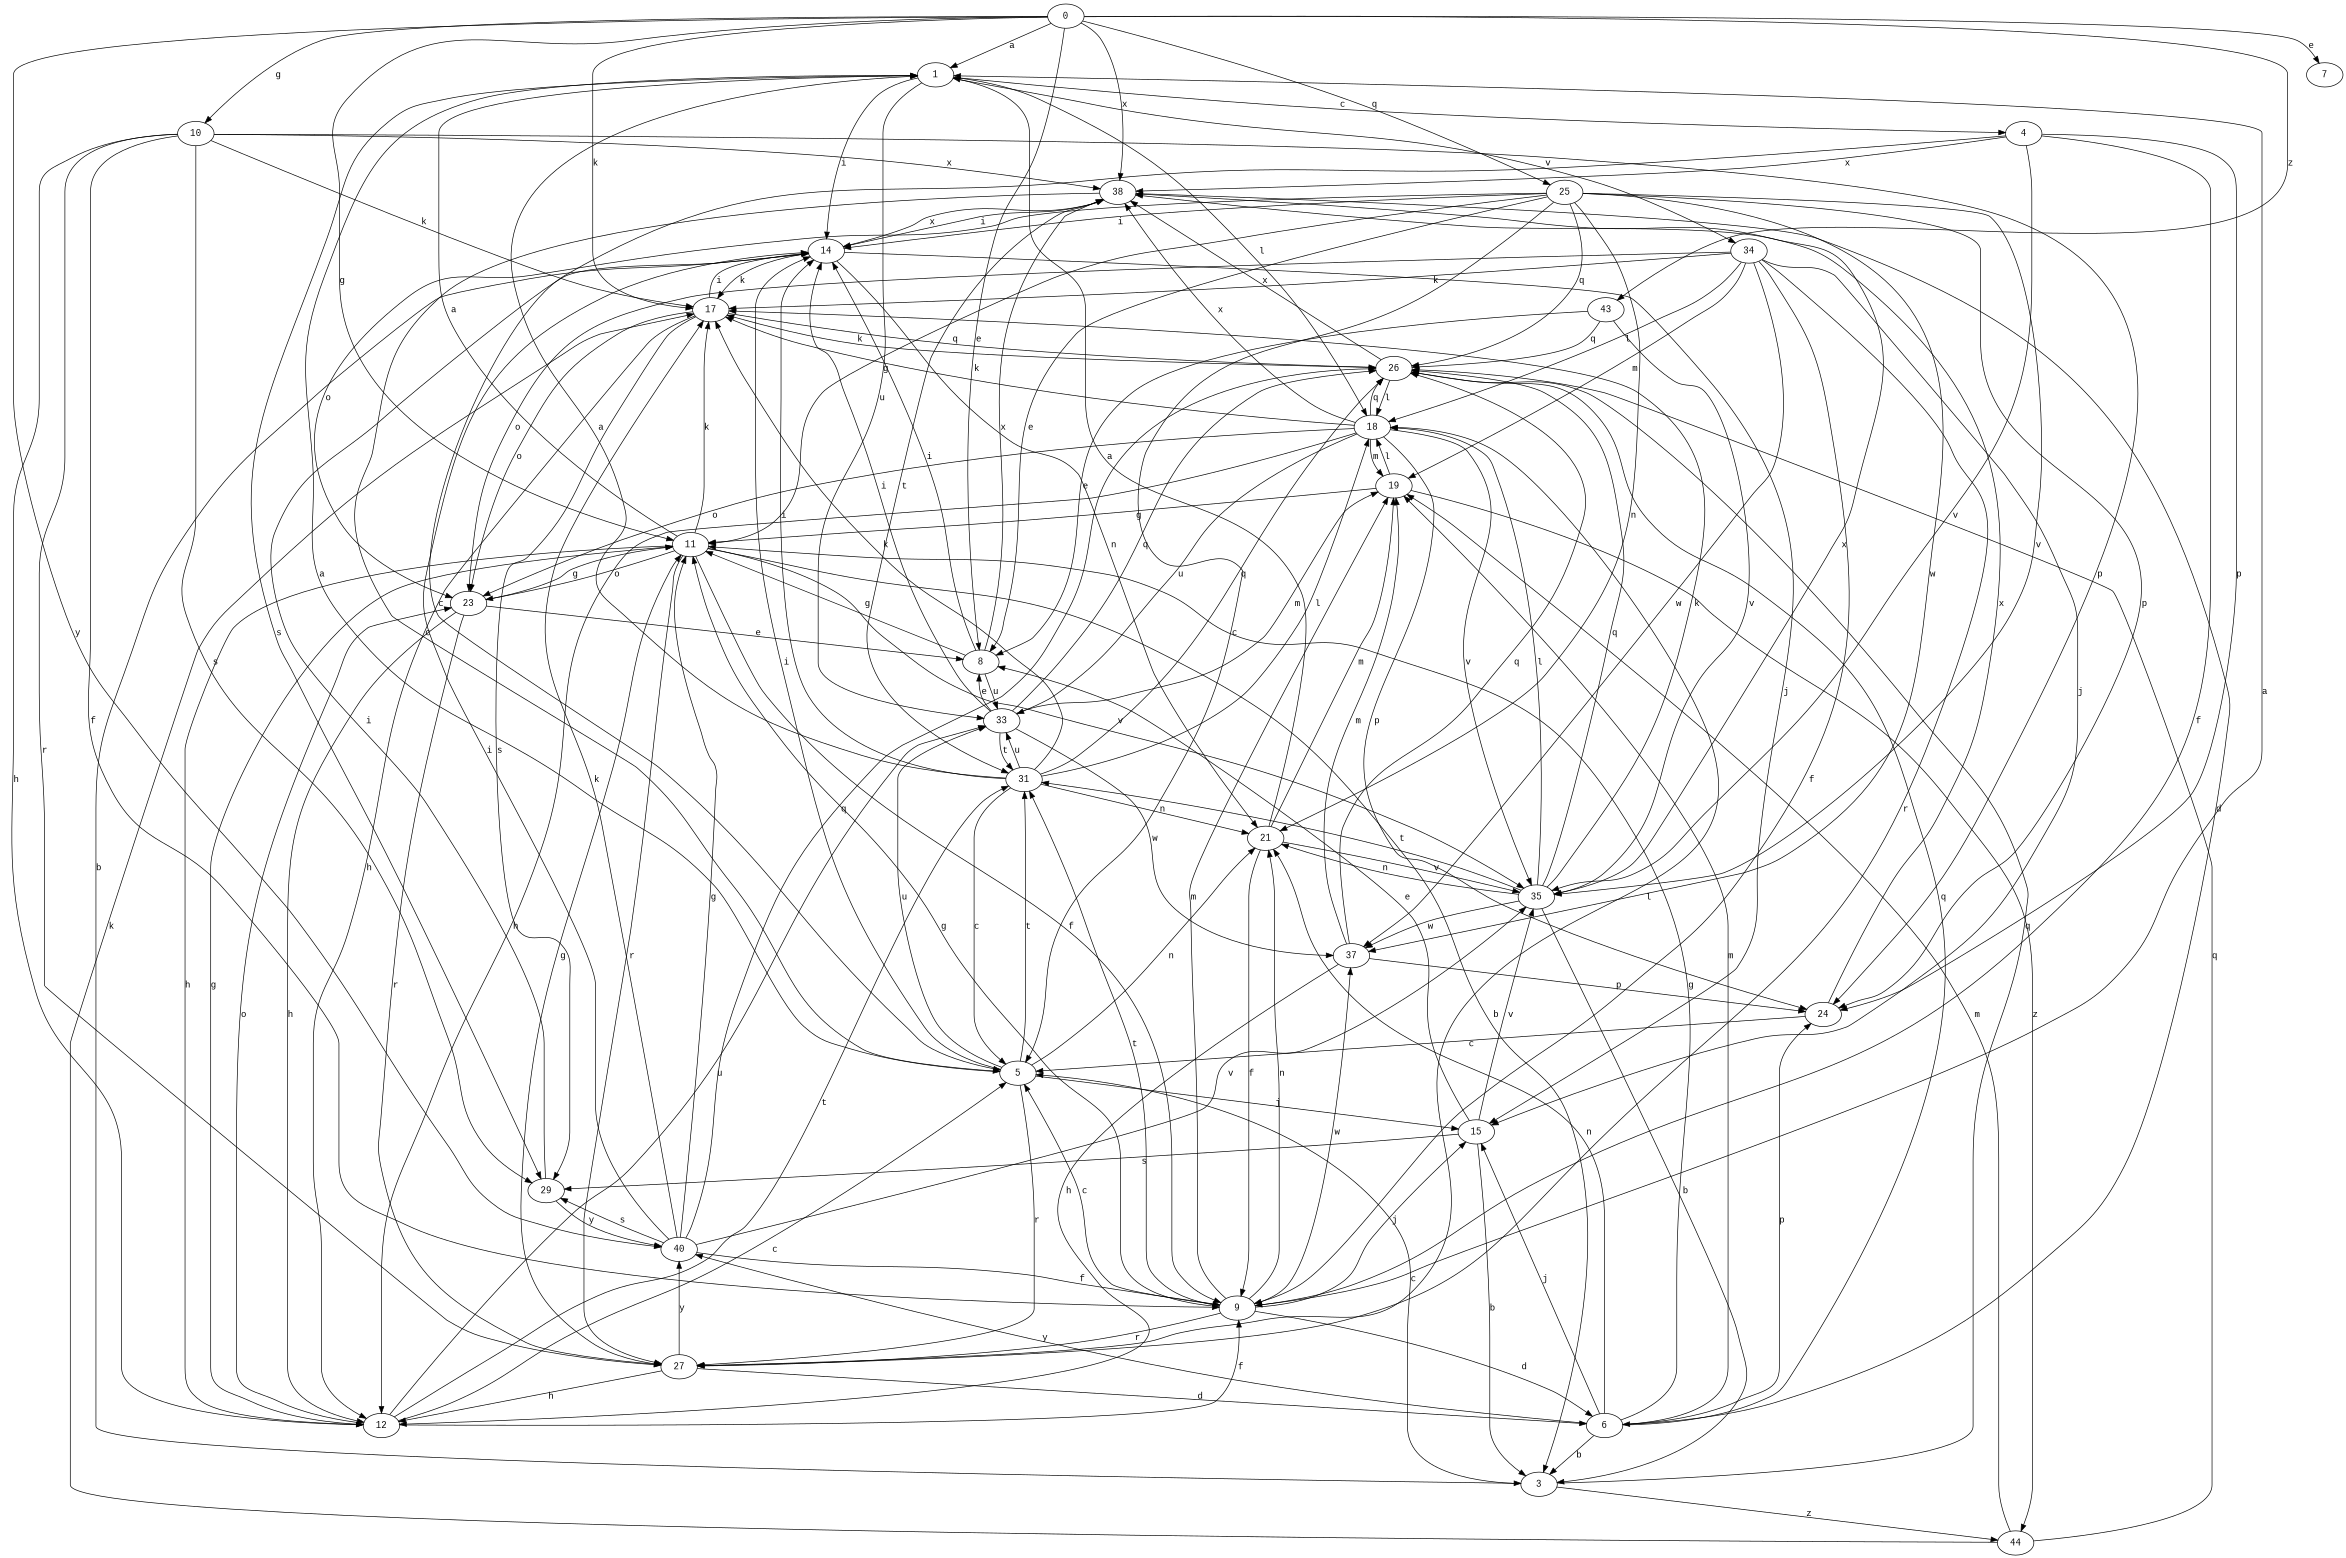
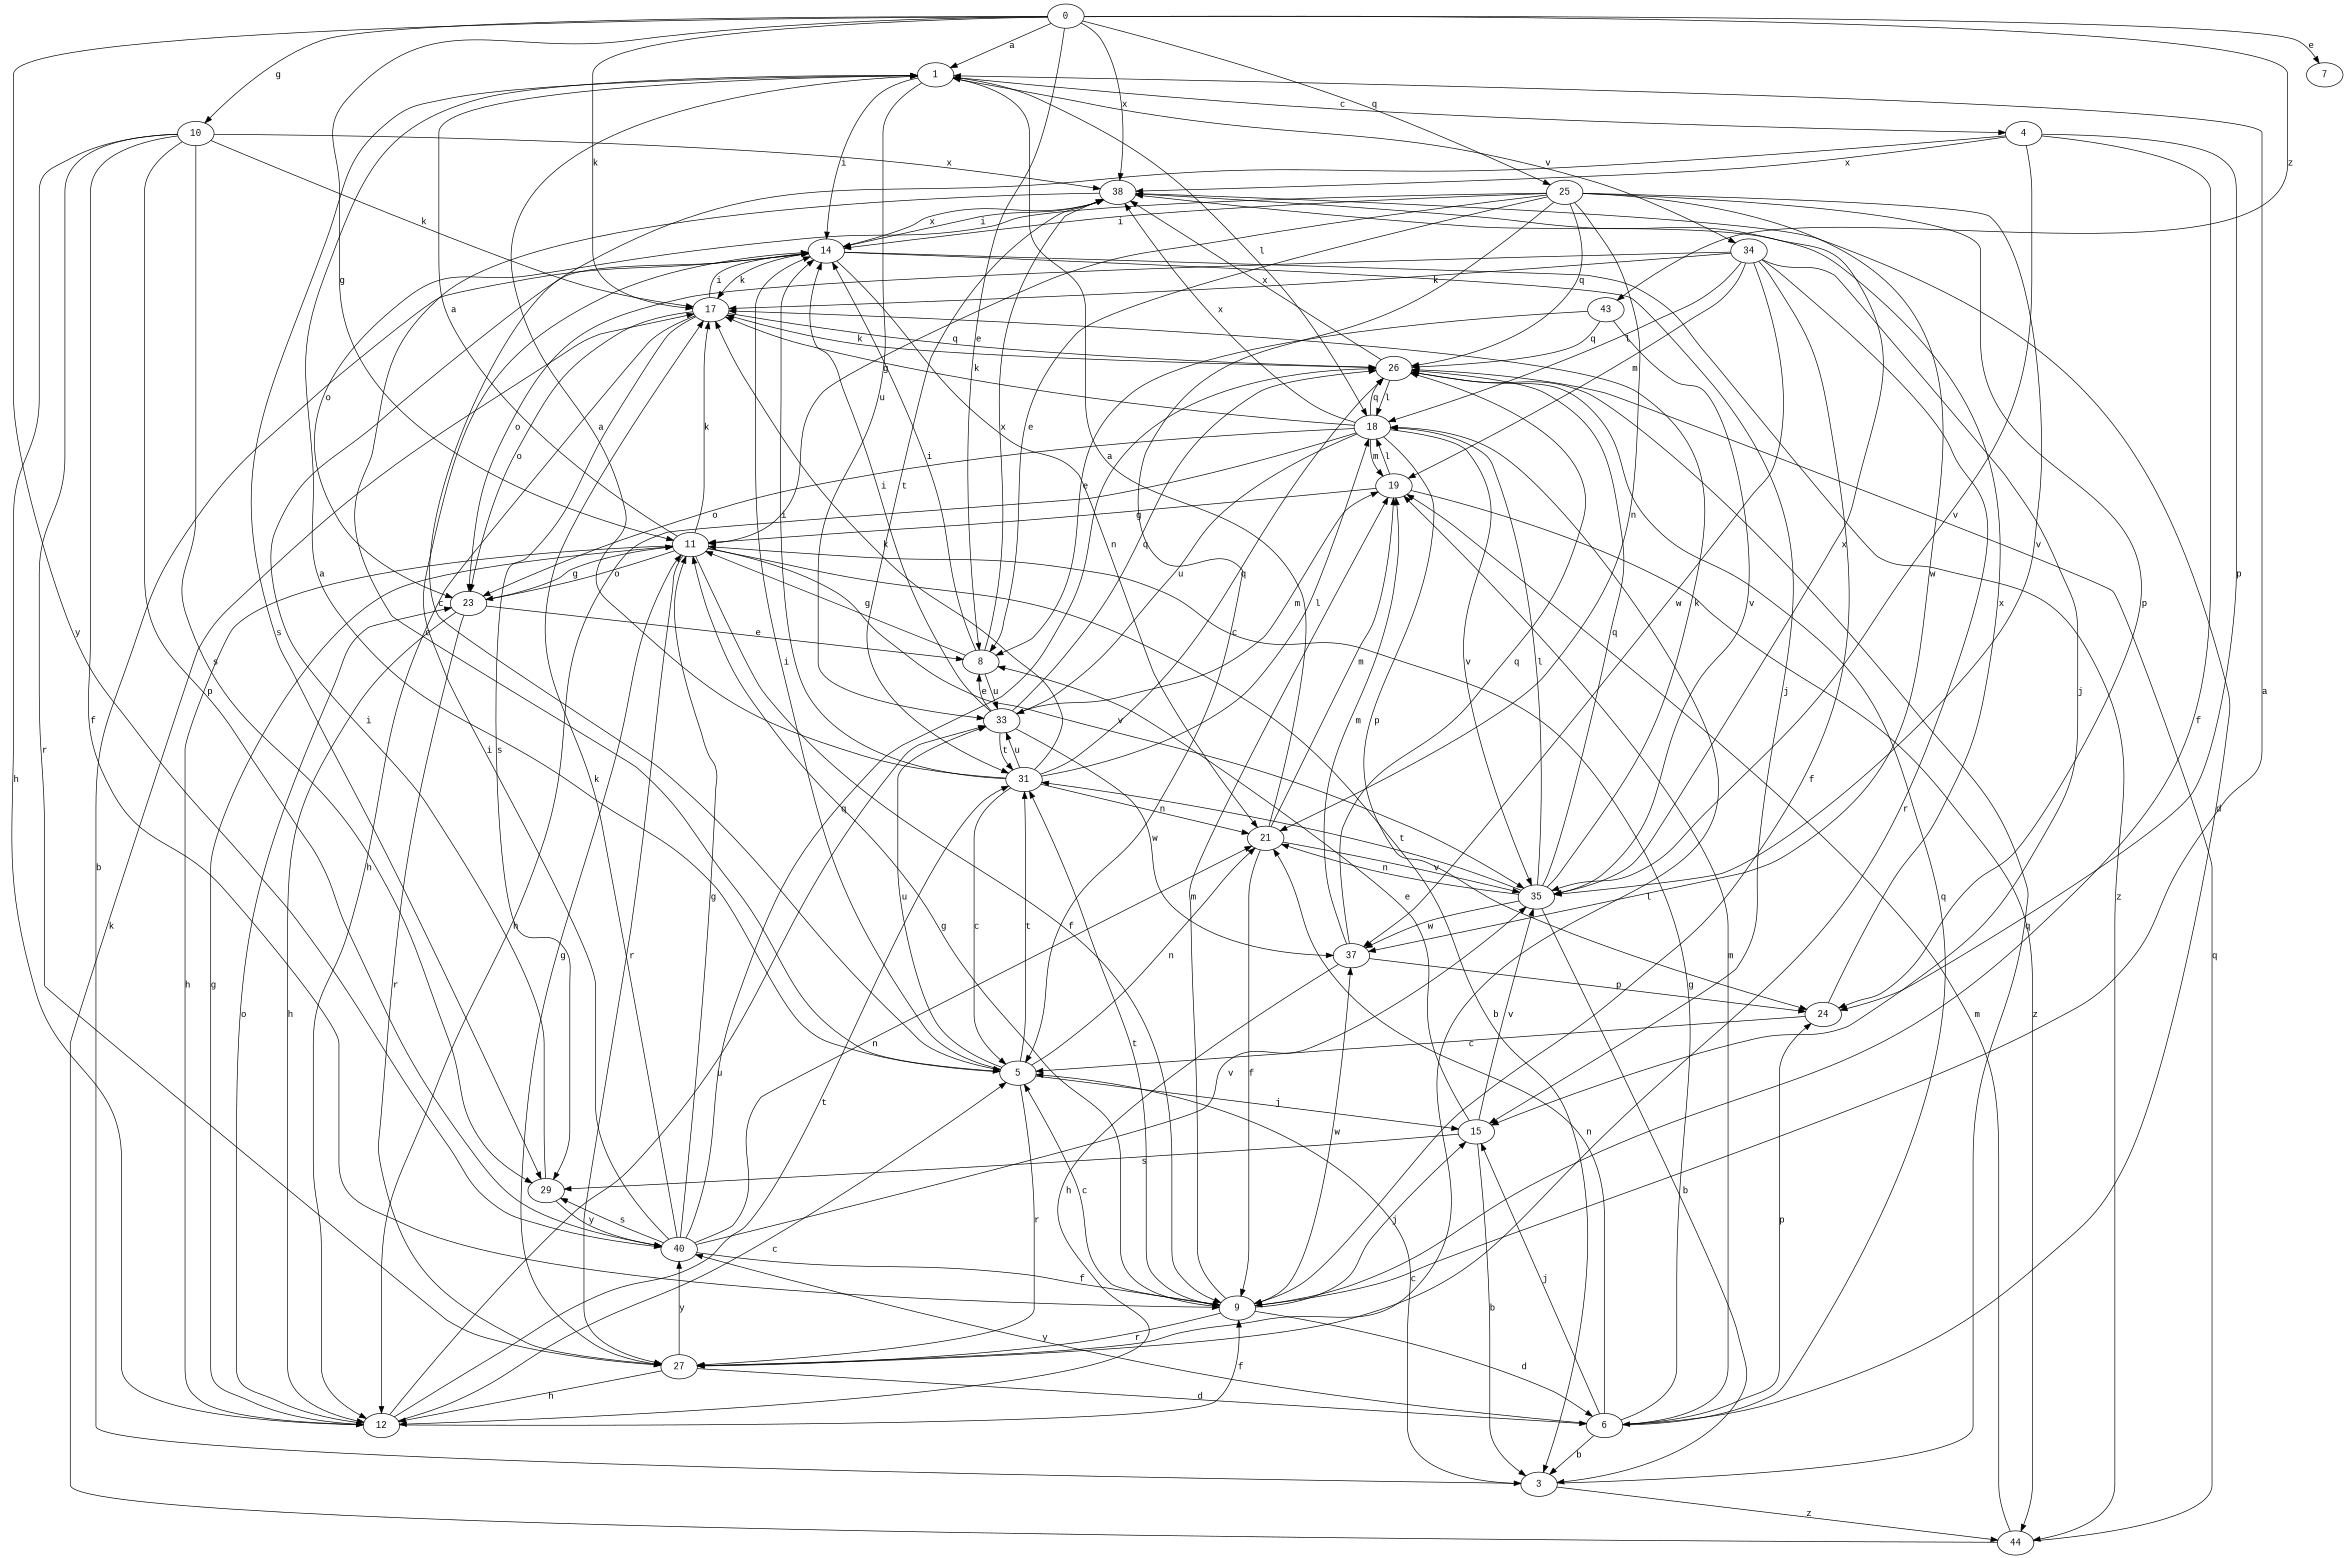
  strict digraph {
    fontname="Liberation Mono"
    node [fontname="Liberation Mono"]
    edge [fontname="Liberation Mono"]
    0
    1
    7
    8
    10
    11
    17
    25
    38
    40
    43
    4
    14
    18
    29
    33
    34
    9
    24
    27
    12
    3
    35
    23
    26
    5
    21
    37
    31
    6
    44
    15
    19
    0 -> 1 [label=a]
    0 -> 7 [label=e]
    0 -> 8 [label=e]
    0 -> 10 [label=g]
    0 -> 11 [label=g]
    0 -> 17 [label=k]
    0 -> 25 [label=q]
    0 -> 38 [label=x]
    0 -> 40 [label=y]
    0 -> 43 [label=z]
    1 -> 4 [label=c]
    1 -> 14 [label=i]
    1 -> 18 [label=l]
    1 -> 29 [label=s]
    1 -> 33 [label=u]
    1 -> 34 [label=v]
    8 -> 11 [label=g]
    8 -> 38 [label=x]
    8 -> 14 [label=i]
    8 -> 33 [label=u]
    10 -> 17 [label=k]
    10 -> 38 [label=x]
    10 -> 29 [label=s]
    10 -> 9 [label=f]
-   10 -> 24 [label=p]
+   10 -> 40 [label=p]
    10 -> 27 [label=r]
    10 -> 12 [label=h]
    11 -> 1 [label=a]
    11 -> 17 [label=k]
    11 -> 9 [label=f]
    11 -> 27 [label=r]
    11 -> 12 [label=h]
    11 -> 3 [label=b]
    11 -> 35 [label=v]
    11 -> 23 [label=o]
    17 -> 14 [label=i]
    17 -> 29 [label=s]
    17 -> 12 [label=h]
    17 -> 23 [label=o]
    17 -> 26 [label=q]
    25 -> 8 [label=e]
    25 -> 11 [label=g]
    25 -> 14 [label=i]
    25 -> 24 [label=p]
    25 -> 35 [label=v]
    25 -> 23 [label=o]
    25 -> 26 [label=q]
    25 -> 5 [label=c]
    25 -> 21 [label=n]
    25 -> 37 [label=w]
    38 -> 14 [label=i]
    38 -> 5 [label=c]
    38 -> 31 [label=t]
    38 -> 6 [label=d]
    40 -> 11 [label=g]
    40 -> 17 [label=k]
    40 -> 14 [label=i]
    40 -> 29 [label=s]
    40 -> 9 [label=f]
    40 -> 35 [label=v]
    40 -> 26 [label=q]
    43 -> 8 [label=e]
    43 -> 35 [label=v]
    43 -> 26 [label=q]
    4 -> 38 [label=x]
    4 -> 9 [label=f]
    4 -> 24 [label=p]
    4 -> 35 [label=v]
    4 -> 5 [label=c]
    14 -> 17 [label=k]
    14 -> 38 [label=x]
    14 -> 3 [label=b]
    14 -> 21 [label=n]
+   14 -> 44 [label=z]
    14 -> 15 [label=j]
    18 -> 17 [label=k]
    18 -> 38 [label=x]
    18 -> 33 [label=u]
    18 -> 24 [label=p]
    18 -> 12 [label=h]
    18 -> 35 [label=v]
    18 -> 23 [label=o]
    18 -> 26 [label=q]
    18 -> 19 [label=m]
    29 -> 40 [label=y]
    29 -> 14 [label=i]
    33 -> 8 [label=e]
    33 -> 14 [label=i]
    33 -> 26 [label=q]
    33 -> 37 [label=w]
    33 -> 31 [label=t]
    33 -> 19 [label=m]
    34 -> 17 [label=k]
    34 -> 18 [label=l]
    34 -> 9 [label=f]
    34 -> 27 [label=r]
    34 -> 23 [label=o]
    34 -> 37 [label=w]
    34 -> 15 [label=j]
    34 -> 19 [label=m]
    9 -> 1 [label=a]
    9 -> 11 [label=g]
    9 -> 27 [label=r]
    9 -> 5 [label=c]
-   9 -> 21 [label=n]
+   40 -> 21 [label=n]
    9 -> 37 [label=w]
    9 -> 31 [label=t]
    9 -> 6 [label=d]
    9 -> 15 [label=j]
    9 -> 19 [label=m]
    24 -> 38 [label=x]
    24 -> 5 [label=c]
    27 -> 11 [label=g]
    27 -> 40 [label=y]
    27 -> 18 [label=l]
    27 -> 12 [label=h]
    27 -> 6 [label=d]
    12 -> 11 [label=g]
    12 -> 33 [label=u]
    12 -> 9 [label=f]
    12 -> 23 [label=o]
    12 -> 5 [label=c]
    12 -> 31 [label=t]
    3 -> 26 [label=q]
    3 -> 5 [label=c]
    3 -> 44 [label=z]
    35 -> 17 [label=k]
    35 -> 38 [label=x]
    35 -> 18 [label=l]
    35 -> 3 [label=b]
    35 -> 26 [label=q]
    35 -> 21 [label=n]
    35 -> 37 [label=w]
    35 -> 31 [label=t]
    23 -> 8 [label=e]
    23 -> 11 [label=g]
    23 -> 27 [label=r]
    23 -> 12 [label=h]
    26 -> 17 [label=k]
    26 -> 38 [label=x]
    26 -> 18 [label=l]
    5 -> 1 [label=a]
    5 -> 14 [label=i]
    5 -> 33 [label=u]
    5 -> 27 [label=r]
    5 -> 21 [label=n]
    5 -> 31 [label=t]
    5 -> 15 [label=j]
    21 -> 1 [label=a]
    21 -> 9 [label=f]
    21 -> 35 [label=v]
    21 -> 19 [label=m]
    37 -> 24 [label=p]
    37 -> 12 [label=h]
    37 -> 26 [label=q]
    37 -> 19 [label=m]
    31 -> 1 [label=a]
    31 -> 17 [label=k]
    31 -> 14 [label=i]
    31 -> 18 [label=l]
    31 -> 33 [label=u]
    31 -> 26 [label=q]
    31 -> 5 [label=c]
    31 -> 21 [label=n]
    6 -> 11 [label=g]
    6 -> 40 [label=y]
    6 -> 24 [label=p]
    6 -> 3 [label=b]
    6 -> 26 [label=q]
    6 -> 21 [label=n]
    6 -> 15 [label=j]
    6 -> 19 [label=m]
    44 -> 17 [label=k]
    44 -> 26 [label=q]
    44 -> 19 [label=m]
    15 -> 8 [label=e]
    15 -> 29 [label=s]
    15 -> 3 [label=b]
    15 -> 35 [label=v]
    19 -> 11 [label=g]
    19 -> 18 [label=l]
    19 -> 44 [label=z]
  }
